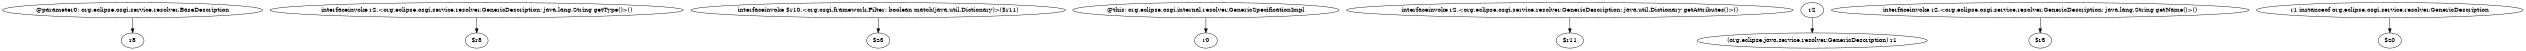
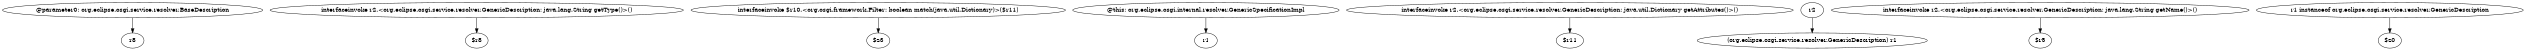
  digraph {
    n1 [label="@parameter0: org.eclipse.osgi.service.resolver.BaseDescription"]
    n2 [label=r8]
    n3 [label="interfaceinvoke r2.<org.eclipse.osgi.service.resolver.GenericDescription: java.lang.String getType()>()"]
    n4 [label="$r8"]
    n5 [label="interfaceinvoke $r10.<org.osgi.framework.Filter: boolean match(java.util.Dictionary)>($r11)"]
    n6 [label="$z3"]
    n7 [label="@this: org.eclipse.osgi.internal.resolver.GenericSpecificationImpl"]
-   n8 [label=r0]
+   n8 [label=r1]
    n9 [label="interfaceinvoke r2.<org.eclipse.osgi.service.resolver.GenericDescription: java.util.Dictionary getAttributes()>()"]
    n10 [label="$r11"]
-   n11 [label="(org.eclipse.java.service.resolver.GenericDescription) r1"]
+   n11 [label="(org.eclipse.osgi.service.resolver.GenericDescription) r1"]
    n12 [label=r2]
    n13 [label="interfaceinvoke r2.<org.eclipse.osgi.service.resolver.GenericDescription: java.lang.String getName()>()"]
    n14 [label="$r5"]
    n15 [label="r1 instanceof org.eclipse.osgi.service.resolver.GenericDescription"]
    n16 [label="$z0"]
    n1 -> n2
    n3 -> n4
    n5 -> n6
    n7 -> n8
    n9 -> n10
    n12 -> n11
    n13 -> n14
    n15 -> n16
  }
